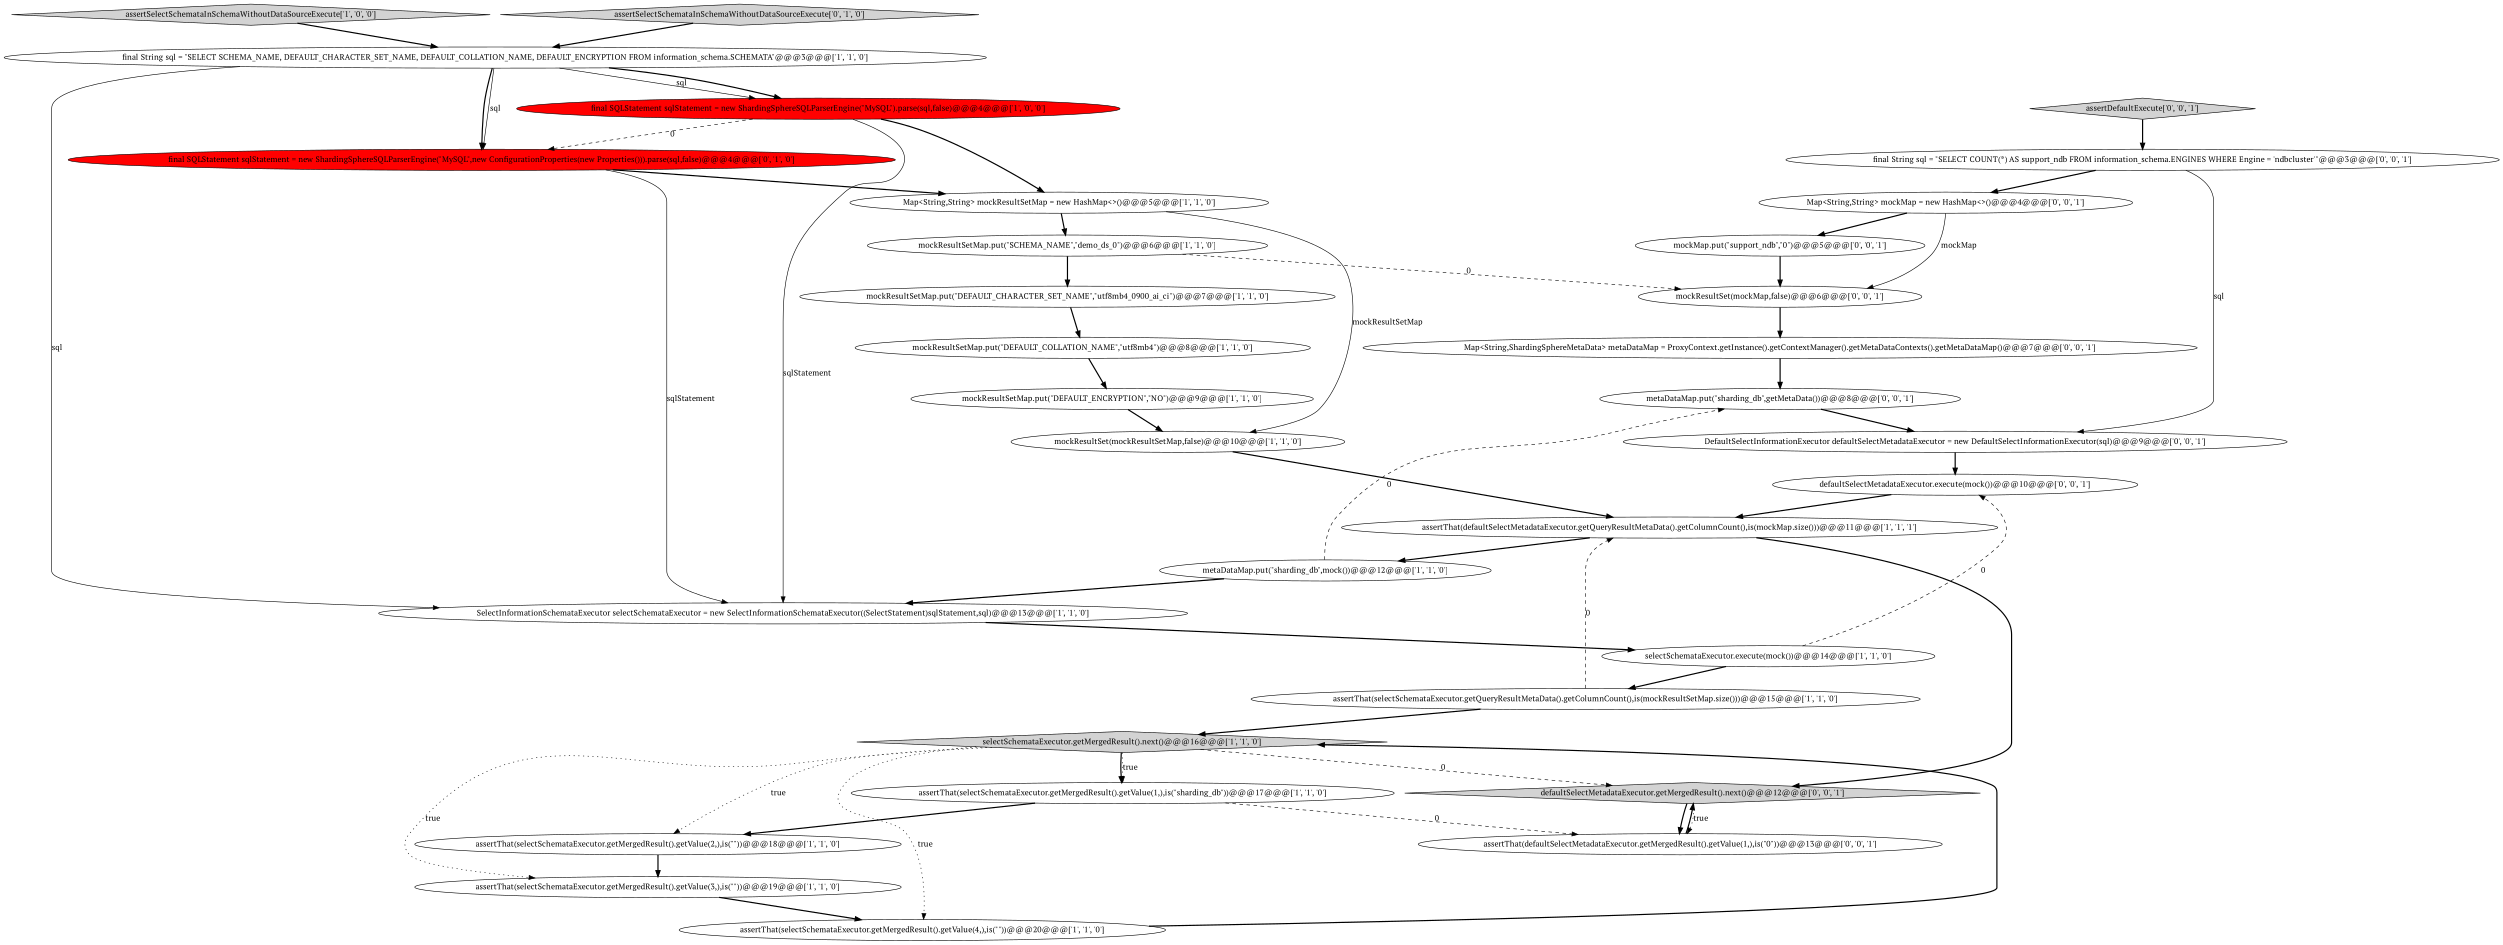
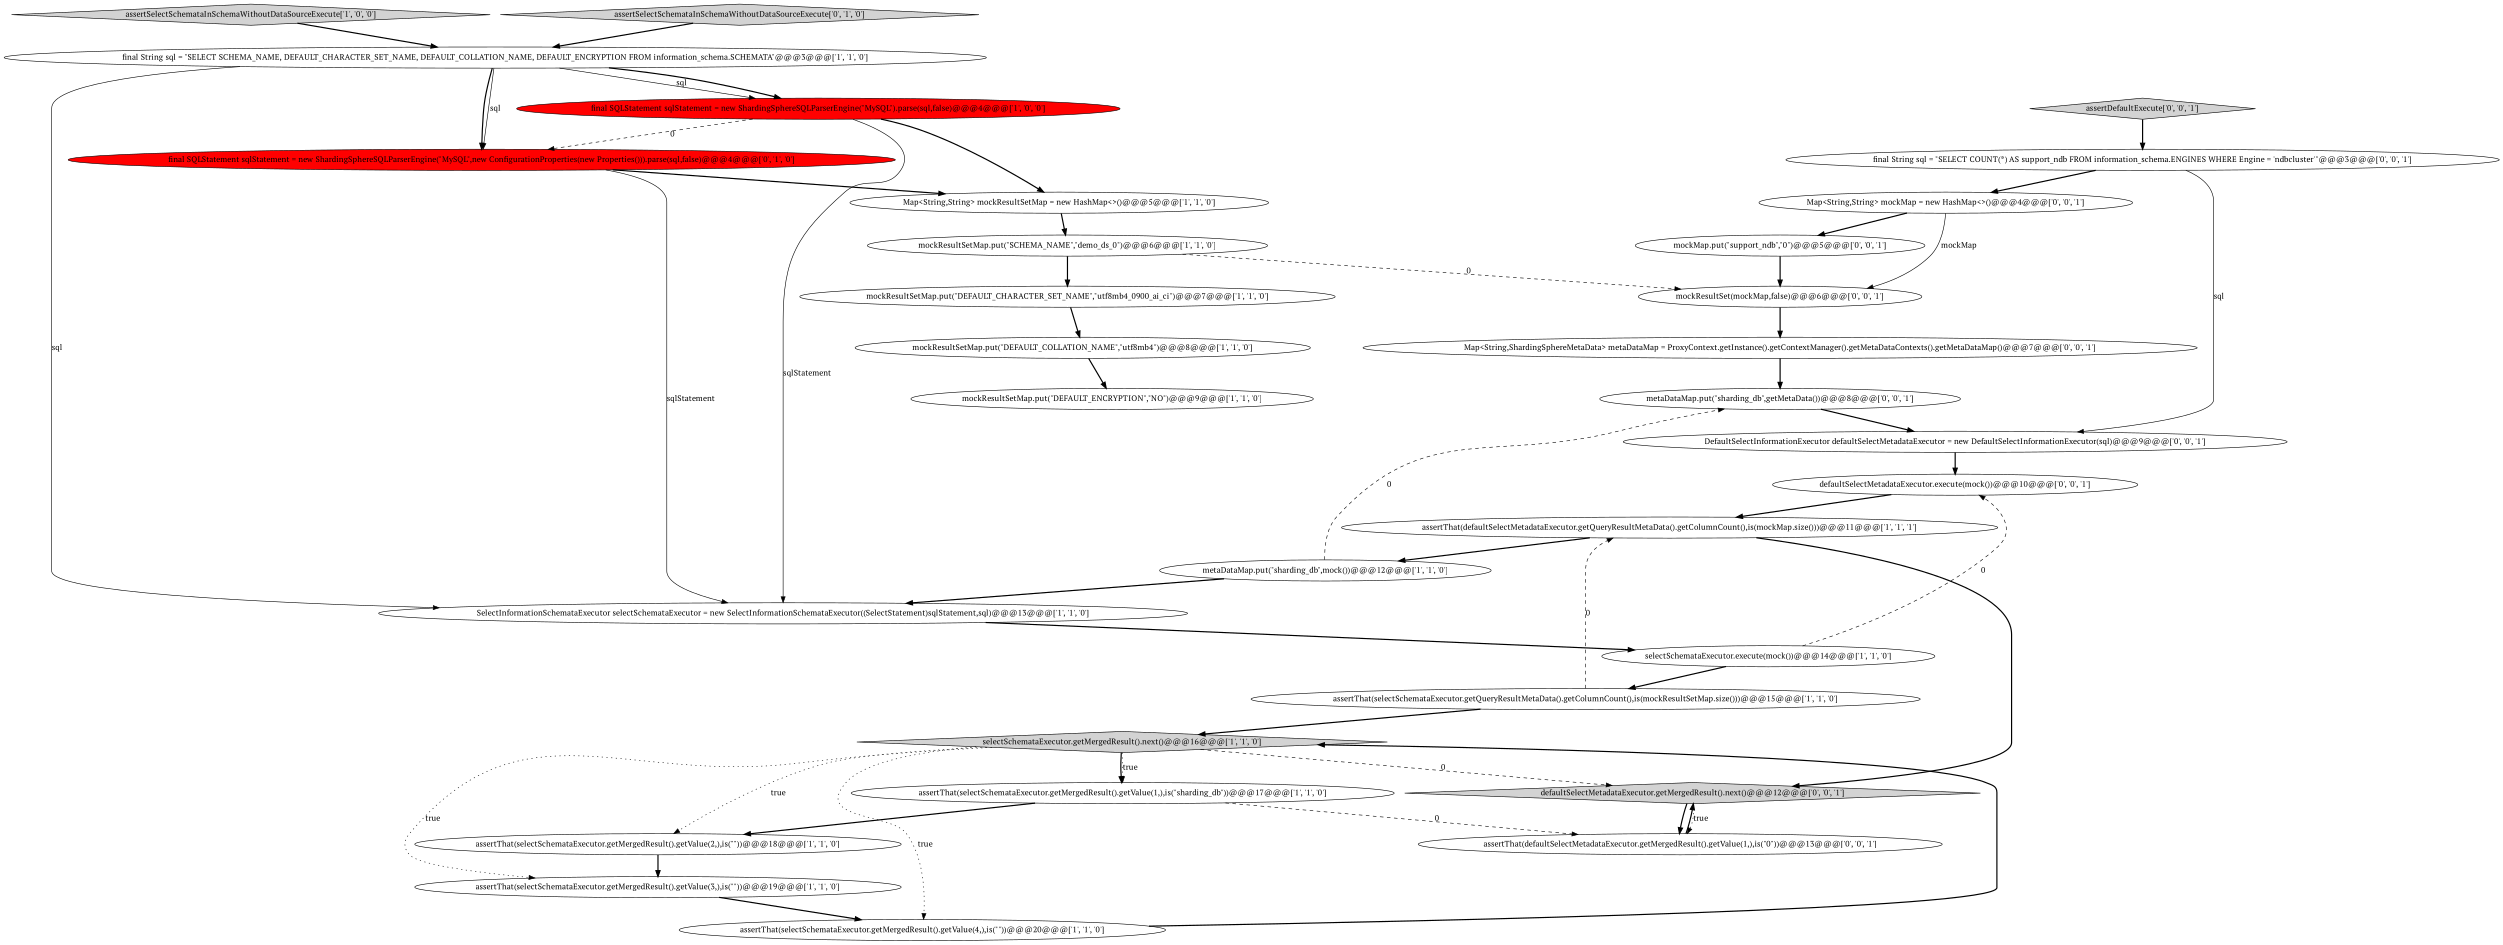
  digraph {
    fontname="PT Serif"
    node [fillcolor=white shape=ellipse style=filled fontname="PT Serif"]
    edge [style=bold fontname="PT Serif"]
    n1 [label="metaDataMap.put(\"sharding_db\",getMetaData())@@@8@@@['0', '0', '1']"]
    n2 [label="DefaultSelectInformationExecutor defaultSelectMetadataExecutor = new DefaultSelectInformationExecutor(sql)@@@9@@@['0', '0', '1']"]
    n3 [fillcolor=red label="final SQLStatement sqlStatement = new ShardingSphereSQLParserEngine(\"MySQL\",new ConfigurationProperties(new Properties())).parse(sql,false)@@@4@@@['0', '1', '0']"]
    n4 [label="Map<String,String> mockResultSetMap = new HashMap<>()@@@5@@@['1', '1', '0']"]
    n5 [label="SelectInformationSchemataExecutor selectSchemataExecutor = new SelectInformationSchemataExecutor((SelectStatement)sqlStatement,sql)@@@13@@@['1', '1', '0']"]
    n6 [label="Map<String,String> mockMap = new HashMap<>()@@@4@@@['0', '0', '1']"]
    n7 [label="mockResultSet(mockMap,false)@@@6@@@['0', '0', '1']"]
    n8 [label="mockMap.put(\"support_ndb\",\"0\")@@@5@@@['0', '0', '1']"]
    n9 [label="final String sql = \"SELECT COUNT(*) AS support_ndb FROM information_schema.ENGINES WHERE Engine = 'ndbcluster'\"@@@3@@@['0', '0', '1']"]
    n10 [label="defaultSelectMetadataExecutor.execute(mock())@@@10@@@['0', '0', '1']"]
    n11 [label="assertThat(defaultSelectMetadataExecutor.getQueryResultMetaData().getColumnCount(),is(mockMap.size()))@@@11@@@['1', '1', '1']"]
    n12 [label="mockResultSetMap.put(\"DEFAULT_ENCRYPTION\",\"NO\")@@@9@@@['1', '1', '0']"]
-   n13 [label="mockResultSet(mockResultSetMap,false)@@@10@@@['1', '1', '0']"]
    n14 [label="metaDataMap.put(\"sharding_db\",mock())@@@12@@@['1', '1', '0']"]
    n15 [fillcolor=lightgray label="selectSchemataExecutor.getMergedResult().next()@@@16@@@['1', '1', '0']" shape=diamond]
    n16 [label="assertThat(selectSchemataExecutor.getMergedResult().getValue(4,),is(\"\"))@@@20@@@['1', '1', '0']"]
    n17 [fillcolor=lightgray label="defaultSelectMetadataExecutor.getMergedResult().next()@@@12@@@['0', '0', '1']" shape=diamond]
    n18 [label="assertThat(selectSchemataExecutor.getMergedResult().getValue(3,),is(\"\"))@@@19@@@['1', '1', '0']"]
    n19 [label="assertThat(selectSchemataExecutor.getMergedResult().getValue(1,),is(\"sharding_db\"))@@@17@@@['1', '1', '0']"]
    n20 [label="assertThat(selectSchemataExecutor.getMergedResult().getValue(2,),is(\"\"))@@@18@@@['1', '1', '0']"]
    n21 [label="mockResultSetMap.put(\"DEFAULT_COLLATION_NAME\",\"utf8mb4\")@@@8@@@['1', '1', '0']"]
    n22 [label="mockResultSetMap.put(\"SCHEMA_NAME\",\"demo_ds_0\")@@@6@@@['1', '1', '0']"]
    n23 [label="mockResultSetMap.put(\"DEFAULT_CHARACTER_SET_NAME\",\"utf8mb4_0900_ai_ci\")@@@7@@@['1', '1', '0']"]
    n24 [fillcolor=red label="final SQLStatement sqlStatement = new ShardingSphereSQLParserEngine(\"MySQL\").parse(sql,false)@@@4@@@['1', '0', '0']"]
    n25 [label="Map<String,ShardingSphereMetaData> metaDataMap = ProxyContext.getInstance().getContextManager().getMetaDataContexts().getMetaDataMap()@@@7@@@['0', '0', '1']"]
    n26 [fillcolor=lightgray label="assertSelectSchemataInSchemaWithoutDataSourceExecute['1', '0', '0']" shape=diamond]
    n27 [label="final String sql = \"SELECT SCHEMA_NAME, DEFAULT_CHARACTER_SET_NAME, DEFAULT_COLLATION_NAME, DEFAULT_ENCRYPTION FROM information_schema.SCHEMATA\"@@@3@@@['1', '1', '0']"]
    n28 [label="selectSchemataExecutor.execute(mock())@@@14@@@['1', '1', '0']"]
    n29 [label="assertThat(defaultSelectMetadataExecutor.getMergedResult().getValue(1,),is(\"0\"))@@@13@@@['0', '0', '1']"]
    n30 [label="assertThat(selectSchemataExecutor.getQueryResultMetaData().getColumnCount(),is(mockResultSetMap.size()))@@@15@@@['1', '1', '0']"]
    n31 [fillcolor=lightgray label="assertDefaultExecute['0', '0', '1']" shape=diamond]
    n32 [fillcolor=lightgray label="assertSelectSchemataInSchemaWithoutDataSourceExecute['0', '1', '0']" shape=diamond]
    n1 -> n2
    n2 -> n10
    n3 -> n4
    n3 -> n5 [label=sqlStatement style=solid]
-   n4 -> n13 [label=mockResultSetMap style=solid]
    n4 -> n22
    n5 -> n28
    n6 -> n7 [label=mockMap style=solid]
    n6 -> n8
    n7 -> n25
    n8 -> n7
    n9 -> n2 [label=sql style=solid]
    n9 -> n6
    n10 -> n11
    n11 -> n14
    n11 -> n17
-   n12 -> n13
-   n13 -> n11
    n14 -> n1 [label=0 style=dashed]
    n14 -> n5
    n15 -> n16 [label=true style=dotted]
    n15 -> n17 [label=0 style=dashed]
    n15 -> n18 [label=true style=dotted]
    n15 -> n19
    n15 -> n19 [label=true style=dotted]
    n15 -> n20 [label=true style=dotted]
    n16 -> n15
    n17 -> n29 [label=true style=dotted]
    n17 -> n29
    n18 -> n16
    n19 -> n20
    n19 -> n29 [label=0 style=dashed]
    n20 -> n18
    n21 -> n12
    n22 -> n7 [label=0 style=dashed]
    n22 -> n23
    n23 -> n21
    n24 -> n3 [label=0 style=dashed]
    n24 -> n4
    n24 -> n5 [label=sqlStatement style=solid]
    n25 -> n1
    n26 -> n27
    n27 -> n3 [label=sql style=solid]
    n27 -> n3
    n27 -> n5 [label=sql style=solid]
    n27 -> n24 [label=sql style=solid]
    n27 -> n24
    n28 -> n10 [label=0 style=dashed]
    n28 -> n30
    n29 -> n17
    n30 -> n11 [label=0 style=dashed]
    n30 -> n15
    n31 -> n9
    n32 -> n27
  }
